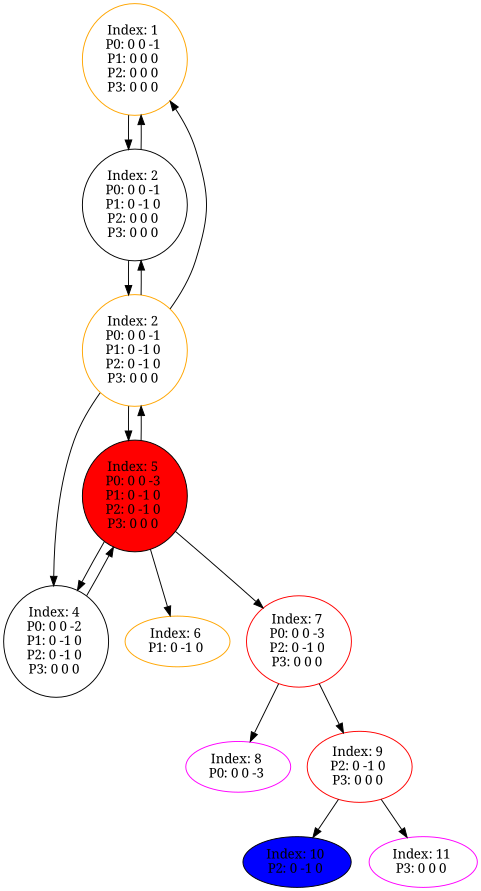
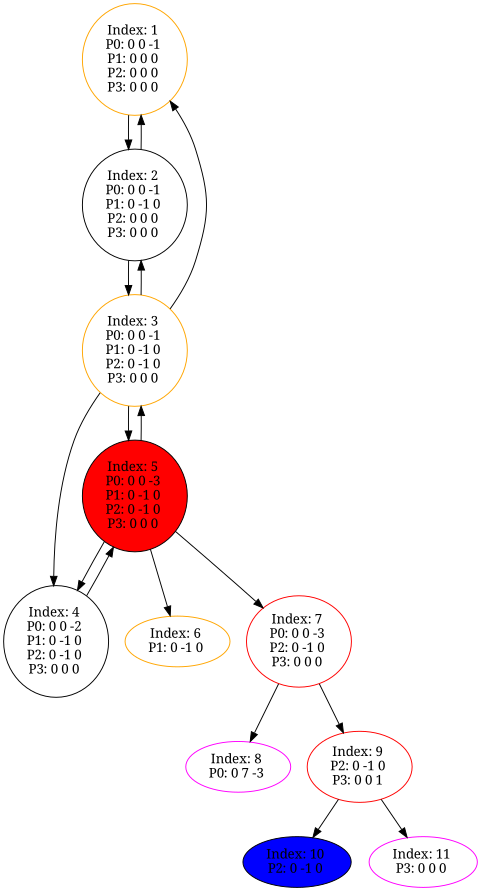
  digraph {
    color=black
    fontname="Noto Serif"
    node [fontname="Noto Serif"]
    edge [fontname="Noto Serif"]
    n1 [color=orange label="Index: 1 \nP0: 0 0 -1 \nP1: 0 0 0 \nP2: 0 0 0 \nP3: 0 0 0 \n"]
    n2 [label="Index: 2 \nP0: 0 0 -1 \nP1: 0 -1 0 \nP2: 0 0 0 \nP3: 0 0 0 \n"]
-   n3 [color=orange label="Index: 2 \nP0: 0 0 -1 \nP1: 0 -1 0 \nP2: 0 -1 0 \nP3: 0 0 0 \n"]
+   n3 [color=orange label="Index: 3 \nP0: 0 0 -1 \nP1: 0 -1 0 \nP2: 0 -1 0 \nP3: 0 0 0 \n"]
    n4 [label="Index: 4 \nP0: 0 0 -2 \nP1: 0 -1 0 \nP2: 0 -1 0 \nP3: 0 0 0 \n"]
    n5 [fillcolor=red label="Index: 5 \nP0: 0 0 -3 \nP1: 0 -1 0 \nP2: 0 -1 0 \nP3: 0 0 0 \n" style=filled]
    n6 [color=orange label="Index: 6 \nP1: 0 -1 0 \n"]
    n7 [color=red label="Index: 7 \nP0: 0 0 -3 \nP2: 0 -1 0 \nP3: 0 0 0 \n"]
-   n8 [color=fuchsia label="Index: 8 \nP0: 0 0 -3 \n"]
-   n9 [color=red label="Index: 9 \nP2: 0 -1 0 \nP3: 0 0 0 \n"]
+   n8 [color=fuchsia label="Index: 8 \nP0: 0 7 -3 \n"]
+   n9 [color=red label="Index: 9 \nP2: 0 -1 0 \nP3: 0 0 1 \n"]
    n10 [fillcolor=blue label="Index: 10 \nP2: 0 -1 0 \n" style=filled]
    n11 [color=fuchsia label="Index: 11 \nP3: 0 0 0 \n"]
    n1 -> n2
    n2 -> n1
    n2 -> n3
    n3 -> n1
    n3 -> n2
    n3 -> n4
    n3 -> n5
    n4 -> n5
    n5 -> n3
    n5 -> n4
    n5 -> n6
    n5 -> n7
    n7 -> n8
    n7 -> n9
    n9 -> n10
    n9 -> n11
  }
